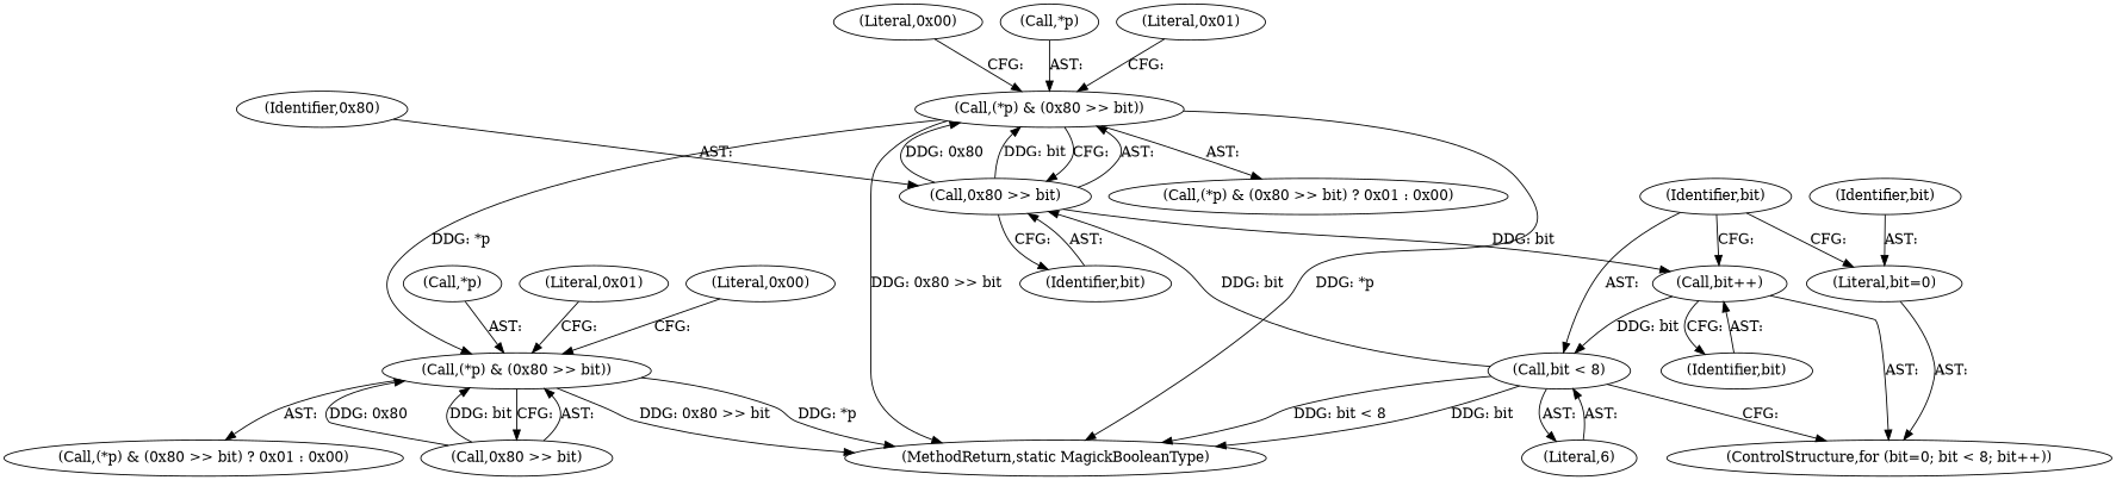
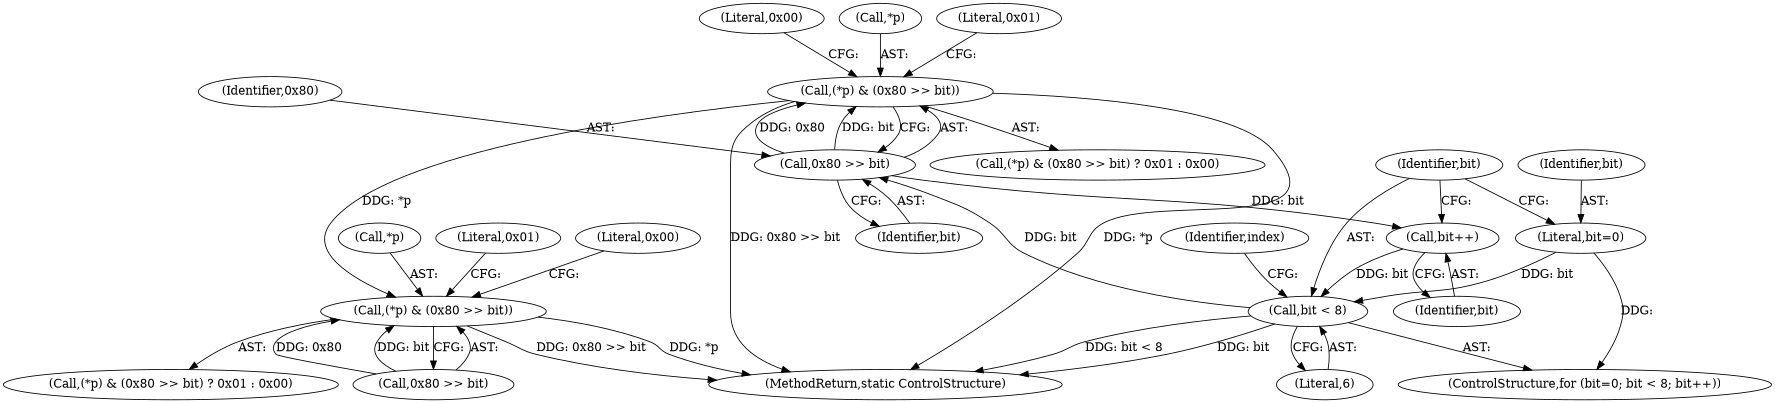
  digraph {
    n1 [label="(Call,(*p) & (0x80 >> bit))"]
    n2 [label="(Call,0x80 >> bit)"]
    n3 [label="(Call,(*p) & (0x80 >> bit))"]
    n4 [label="(Call,(*p) & (0x80 >> bit) ? 0x01 : 0x00)"]
-   n5 [label="(MethodReturn,static MagickBooleanType)"]
+   n5 [label="(MethodReturn,static ControlStructure)"]
    n6 [label="(Call,bit++)"]
    n7 [label="(Identifier,bit)"]
    n8 [label="(Call,(*p) & (0x80 >> bit) ? 0x01 : 0x00)"]
    n9 [label="(Call,0x80 >> bit)"]
    n10 [label="(Call,bit < 8)"]
    n11 [label="(ControlStructure,for (bit=0; bit < 8; bit++))"]
    n12 [label="(Identifier,bit)"]
    n13 [label="(Literal,6)"]
    n14 [label="(Literal,bit=0)"]
    n15 [label="(Literal,0x00)"]
    n16 [label="(Call,*p)"]
    n17 [label="(Identifier,bit)"]
    n18 [label="(Literal,0x01)"]
    n19 [label="(Call,*p)"]
    n20 [label="(Identifier,0x80)"]
+   n21 [label="(Identifier,index)"]
    n22 [label="(Literal,0x01)"]
    n23 [label="(Identifier,bit)"]
    n24 [label="(Literal,0x00)"]
    n1 -> n2 [label="CFG: "]
    n1 -> n3 [label="DDG: *p"]
    n1 -> n4 [label="AST: "]
    n1 -> n5 [label="DDG: 0x80 >> bit"]
    n1 -> n5 [label="DDG: *p"]
    n2 -> n1 [label="AST: "]
    n2 -> n1 [label="DDG: 0x80"]
    n2 -> n1 [label="DDG: bit"]
    n2 -> n6 [label="DDG: bit"]
    n2 -> n7 [label="CFG: "]
    n3 -> n5 [label="DDG: *p"]
    n3 -> n5 [label="DDG: 0x80 >> bit"]
    n3 -> n8 [label="AST: "]
    n3 -> n9 [label="CFG: "]
    n6 -> n10 [label="DDG: bit"]
-   n6 -> n11 [label="AST: "]
    n6 -> n12 [label="CFG: "]
    n7 -> n2 [label="AST: "]
    n9 -> n3 [label="AST: "]
    n9 -> n3 [label="DDG: 0x80"]
    n9 -> n3 [label="DDG: bit"]
    n10 -> n2 [label="DDG: bit"]
    n10 -> n5 [label="DDG: bit"]
    n10 -> n5 [label="DDG: bit < 8"]
-   n10 -> n11 [label="CFG: "]
-   n10 -> n13 [label="AST: "]
+   n10 -> n11 [label="AST: "]
+   n10 -> n13 [label="CFG: "]
    n12 -> n6 [label="AST: "]
    n13 -> n10 [label="AST: "]
-   n14 -> n11 [label="AST: "]
+   n14 -> n10 [label="DDG: bit"]
+   n14 -> n11 [label="DDG: "]
    n15 -> n1 [label="CFG: "]
    n16 -> n3 [label="AST: "]
    n17 -> n14 [label="AST: "]
    n18 -> n3 [label="CFG: "]
    n19 -> n1 [label="AST: "]
    n20 -> n2 [label="AST: "]
+   n21 -> n10 [label="CFG: "]
    n22 -> n1 [label="CFG: "]
    n23 -> n6 [label="CFG: "]
    n23 -> n10 [label="AST: "]
    n23 -> n14 [label="CFG: "]
    n24 -> n3 [label="CFG: "]
  }
